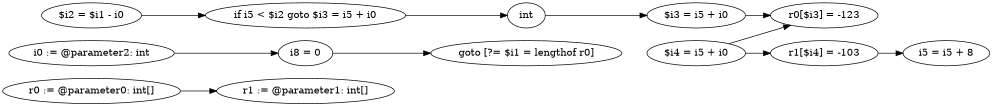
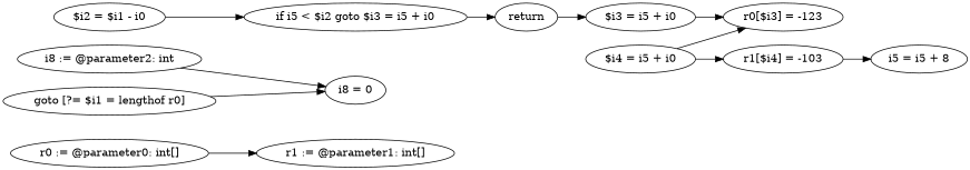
  digraph {
    rankdir=LR
    "r0 := @parameter0: int[]"
    "r1 := @parameter1: int[]"
    n3 [label="i8 = 0"]
-   "i0 := @parameter2: int"
+   "i0 := @parameter2: int" [label="i8 := @parameter2: int"]
    "goto [?= $i1 = lengthof r0]"
    "$i3 = i5 + i0"
    "r0[$i3] = -123"
    "$i4 = i5 + i0"
    "r1[$i4] = -103"
    n10 [label="i5 = i5 + 8"]
    "$i2 = $i1 - i0"
    "if i5 < $i2 goto $i3 = i5 + i0"
-   return [label=int]
+   return
    "r0 := @parameter0: int[]" -> "r1 := @parameter1: int[]"
-   n3 -> "goto [?= $i1 = lengthof r0]"
+   "goto [?= $i1 = lengthof r0]" -> n3
    "i0 := @parameter2: int" -> n3
    "$i3 = i5 + i0" -> "r0[$i3] = -123"
    "$i4 = i5 + i0" -> "r0[$i3] = -123"
    "$i4 = i5 + i0" -> "r1[$i4] = -103"
    "r1[$i4] = -103" -> n10
    "$i2 = $i1 - i0" -> "if i5 < $i2 goto $i3 = i5 + i0"
    "if i5 < $i2 goto $i3 = i5 + i0" -> return
    return -> "$i3 = i5 + i0"
  }
